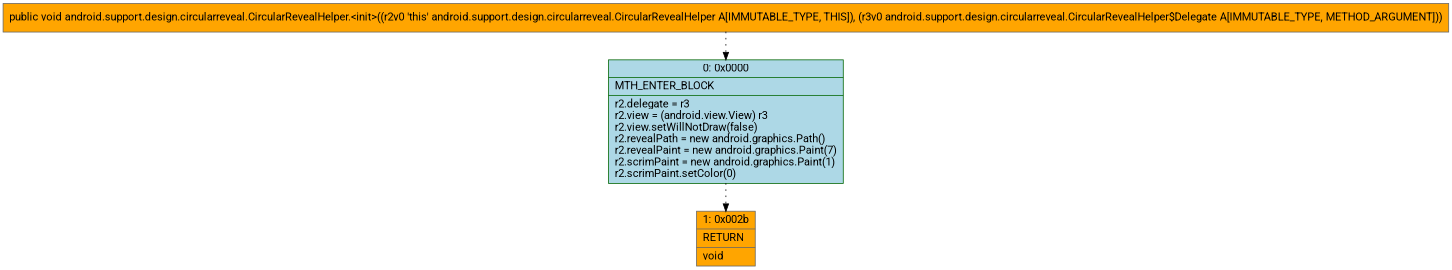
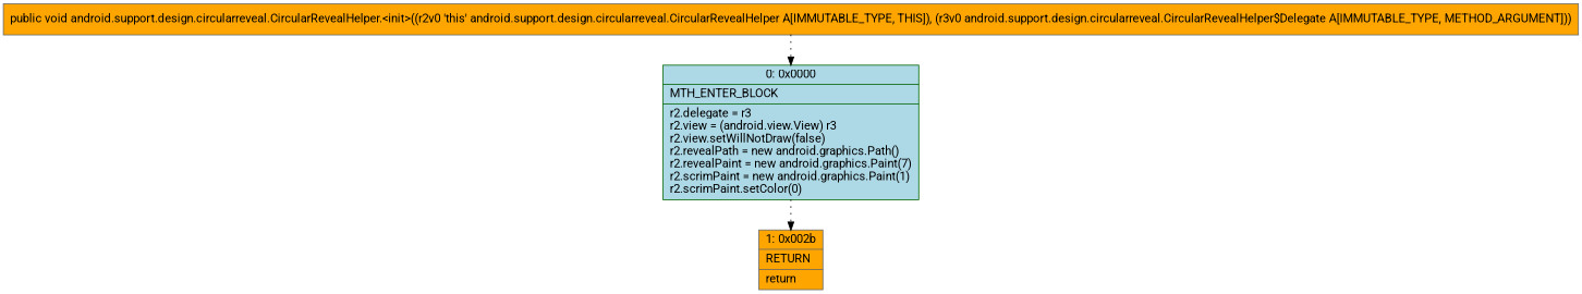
  digraph {
    fontname=Roboto
    node [shape=record style=filled fillcolor=orange color=gray40 fontname=Roboto]
    edge [style=dotted fontname=Roboto]
    n1 [label="{0\:\ 0x0000|MTH_ENTER_BLOCK\l|r2.delegate = r3\lr2.view = (android.view.View) r3\lr2.view.setWillNotDraw(false)\lr2.revealPath = new android.graphics.Path()\lr2.revealPaint = new android.graphics.Paint(7)\lr2.scrimPaint = new android.graphics.Paint(1)\lr2.scrimPaint.setColor(0)\l}" fillcolor=lightblue color=darkgreen]
-   n2 [label="{1\:\ 0x002b|RETURN\l|void\l}"]
+   n2 [label="{1\:\ 0x002b|RETURN\l|return\l}"]
    n3 [label="{public void android.support.design.circularreveal.CircularRevealHelper.\<init\>((r2v0 'this' android.support.design.circularreveal.CircularRevealHelper A[IMMUTABLE_TYPE, THIS]), (r3v0 android.support.design.circularreveal.CircularRevealHelper$Delegate A[IMMUTABLE_TYPE, METHOD_ARGUMENT])) }"]
    n1 -> n2
    n3 -> n1
  }
